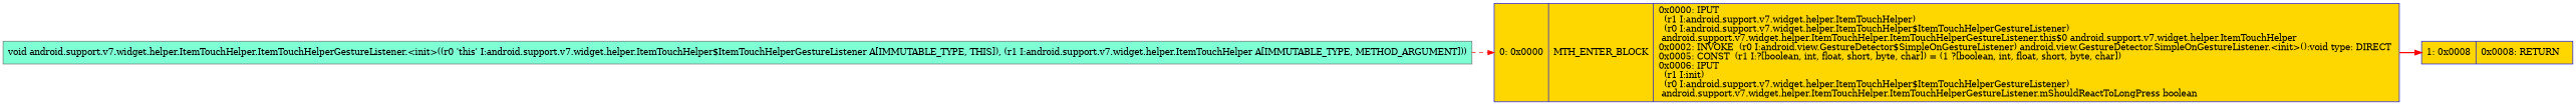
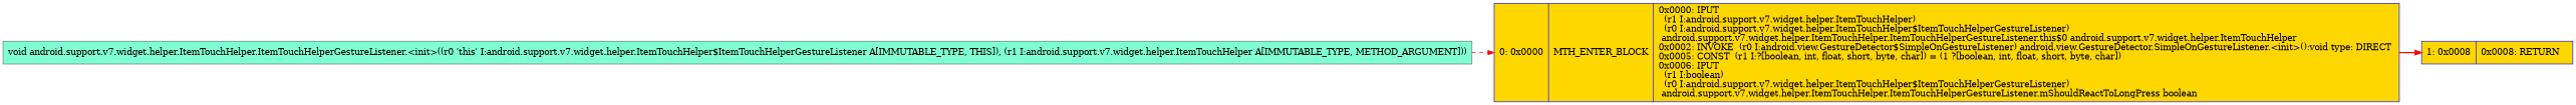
  digraph {
    rankdir=LR
    node [shape=record style=filled fillcolor=gold color=blue]
    edge [color=red]
-   n1 [label="{0\:\ 0x0000|MTH_ENTER_BLOCK\l|0x0000: IPUT  \l  (r1 I:android.support.v7.widget.helper.ItemTouchHelper)\l  (r0 I:android.support.v7.widget.helper.ItemTouchHelper$ItemTouchHelperGestureListener)\l android.support.v7.widget.helper.ItemTouchHelper.ItemTouchHelperGestureListener.this$0 android.support.v7.widget.helper.ItemTouchHelper \l0x0002: INVOKE  (r0 I:android.view.GestureDetector$SimpleOnGestureListener) android.view.GestureDetector.SimpleOnGestureListener.\<init\>():void type: DIRECT \l0x0005: CONST  (r1 I:?[boolean, int, float, short, byte, char]) = (1 ?[boolean, int, float, short, byte, char]) \l0x0006: IPUT  \l  (r1 I:init)\l  (r0 I:android.support.v7.widget.helper.ItemTouchHelper$ItemTouchHelperGestureListener)\l android.support.v7.widget.helper.ItemTouchHelper.ItemTouchHelperGestureListener.mShouldReactToLongPress boolean \l}"]
+   n1 [label="{0\:\ 0x0000|MTH_ENTER_BLOCK\l|0x0000: IPUT  \l  (r1 I:android.support.v7.widget.helper.ItemTouchHelper)\l  (r0 I:android.support.v7.widget.helper.ItemTouchHelper$ItemTouchHelperGestureListener)\l android.support.v7.widget.helper.ItemTouchHelper.ItemTouchHelperGestureListener.this$0 android.support.v7.widget.helper.ItemTouchHelper \l0x0002: INVOKE  (r0 I:android.view.GestureDetector$SimpleOnGestureListener) android.view.GestureDetector.SimpleOnGestureListener.\<init\>():void type: DIRECT \l0x0005: CONST  (r1 I:?[boolean, int, float, short, byte, char]) = (1 ?[boolean, int, float, short, byte, char]) \l0x0006: IPUT  \l  (r1 I:boolean)\l  (r0 I:android.support.v7.widget.helper.ItemTouchHelper$ItemTouchHelperGestureListener)\l android.support.v7.widget.helper.ItemTouchHelper.ItemTouchHelperGestureListener.mShouldReactToLongPress boolean \l}"]
    n2 [label="{1\:\ 0x0008|0x0008: RETURN   \l}"]
    n3 [label="{void android.support.v7.widget.helper.ItemTouchHelper.ItemTouchHelperGestureListener.\<init\>((r0 'this' I:android.support.v7.widget.helper.ItemTouchHelper$ItemTouchHelperGestureListener A[IMMUTABLE_TYPE, THIS]), (r1 I:android.support.v7.widget.helper.ItemTouchHelper A[IMMUTABLE_TYPE, METHOD_ARGUMENT])) }" fillcolor=aquamarine color=gray40]
    n1 -> n2 [style=bold]
    n3 -> n1 [style=dashed]
  }
